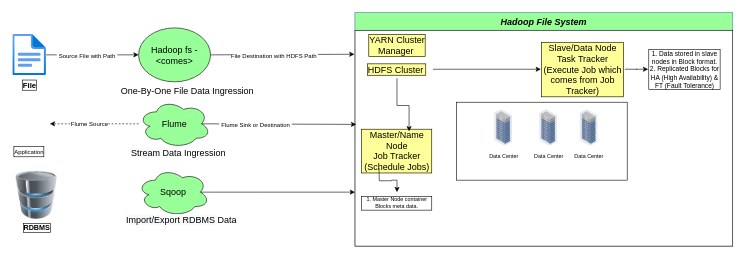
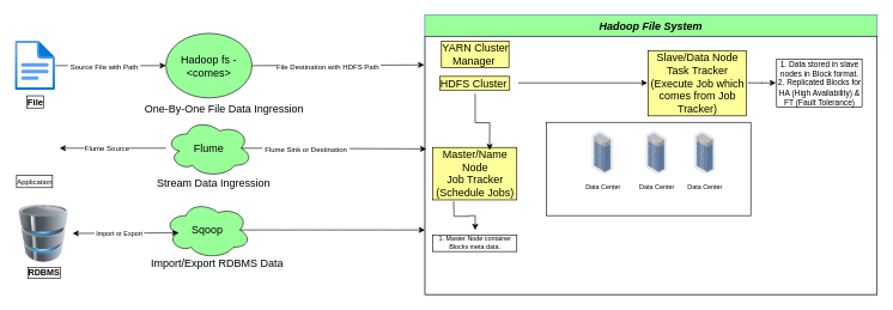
  <mxCell id="0" />
  <mxCell id="1" parent="0" />
  <mxCell id="2" value="" style="group;labelBackgroundColor=none;fillColor=#dae8fc;strokeColor=#6c8ebf;" vertex="1" connectable="0" parent="1"><mxGeometry x="591" y="20" width="630" height="390" as="geometry" /></mxCell>
  <mxCell id="3" value="&lt;span style=&quot;font-style: italic; font-weight: 700;&quot;&gt;Hadoop File System&lt;/span&gt;" style="rounded=0;whiteSpace=wrap;html=1;labelBackgroundColor=none;labelBorderColor=none;fontSize=15;fillColor=#99ff99;strokeColor=#6c8ebf;fontColor=#000000;" vertex="1" parent="2"><mxGeometry width="630" height="30" as="geometry" /></mxCell>
  <mxCell id="4" value="" style="rounded=0;whiteSpace=wrap;html=1;" vertex="1" parent="2"><mxGeometry y="30" width="630" height="360" as="geometry" /></mxCell>
  <mxCell id="5" value="Slave/Data Node&lt;br&gt;Task Tracker&lt;br&gt;(Execute Job which comes from Job Tracker)" style="text;html=1;strokeColor=none;fillColor=none;align=center;verticalAlign=middle;whiteSpace=wrap;rounded=0;fontSize=15;fontColor=#000000;labelBackgroundColor=#FFFF99;labelBorderColor=default;spacing=2;" vertex="1" parent="2"><mxGeometry x="310" y="50" width="140" height="90" as="geometry" /></mxCell>
  <mxCell id="6" value="" style="group" vertex="1" connectable="0" parent="2"><mxGeometry x="169" y="150" width="285" height="130" as="geometry" /></mxCell>
  <mxCell id="7" value="" style="rounded=0;whiteSpace=wrap;html=1;fontSize=9;fontColor=#000000;" vertex="1" parent="6"><mxGeometry width="285" height="130" as="geometry" /></mxCell>
  <mxCell id="8" value="&lt;span style=&quot;color: rgb(0, 0, 0); font-size: 9px;&quot;&gt;Data Center&lt;/span&gt;" style="points=[];aspect=fixed;html=1;align=center;shadow=0;dashed=0;image;image=img/lib/allied_telesis/storage/Datacenter_Server_Rack_ToR.svg;fontSize=15;fontColor=#7EA6E0;" vertex="1" parent="6"><mxGeometry x="206.25" y="12.381" width="29.775" height="60.357" as="geometry" /></mxCell>
  <mxCell id="9" value="&lt;span style=&quot;color: rgb(0, 0, 0); font-size: 9px;&quot;&gt;Data Center&lt;/span&gt;" style="points=[];aspect=fixed;html=1;align=center;shadow=0;dashed=0;image;image=img/lib/allied_telesis/storage/Datacenter_Server_Rack_ToR.svg;fontSize=15;fontColor=#7EA6E0;" vertex="1" parent="6"><mxGeometry x="138.75" y="12.381" width="29.775" height="60.357" as="geometry" /></mxCell>
  <mxCell id="10" value="&lt;font color=&quot;#000000&quot; style=&quot;font-size: 9px;&quot;&gt;Data Center&lt;/font&gt;" style="points=[];aspect=fixed;html=1;align=center;shadow=0;dashed=0;image;image=img/lib/allied_telesis/storage/Datacenter_Server_Rack_ToR.svg;fontSize=15;fontColor=#7EA6E0;" vertex="1" parent="6"><mxGeometry x="63.75" y="12.381" width="29.775" height="60.357" as="geometry" /></mxCell>
- <mxCell id="11" value="Master/Name Node&lt;br&gt;Job Tracker (Schedule Jobs)" style="text;html=1;strokeColor=none;fillColor=none;align=center;verticalAlign=middle;whiteSpace=wrap;rounded=0;fontSize=15;fontColor=#000000;labelBackgroundColor=#FFFF99;labelBorderColor=default;spacing=2;" vertex="1" parent="2"><mxGeometry x="10" y="201" width="120" height="60" as="geometry" /></mxCell>
+ <mxCell id="11" value="Master/Name Node&lt;br&gt;Job Tracker (Schedule Jobs)" style="text;html=1;strokeColor=none;fillColor=none;align=center;verticalAlign=middle;whiteSpace=wrap;rounded=0;fontSize=15;fontColor=#000000;labelBackgroundColor=#FFFF99;labelBorderColor=default;spacing=2;" vertex="1" parent="2"><mxGeometry x="10" y="191" width="120" height="60" as="geometry" /></mxCell>
  <mxCell id="12" style="edgeStyle=orthogonalEdgeStyle;rounded=0;orthogonalLoop=1;jettySize=auto;html=1;fontSize=15;fontColor=#000000;" edge="1" parent="2" source="14" target="5"><mxGeometry relative="1" as="geometry" /></mxCell>
  <mxCell id="13" style="edgeStyle=orthogonalEdgeStyle;rounded=0;orthogonalLoop=1;jettySize=auto;html=1;fontSize=15;fontColor=#000000;entryX=0.668;entryY=-0.04;entryDx=0;entryDy=0;entryPerimeter=0;" edge="1" parent="2" source="14" target="11"><mxGeometry relative="1" as="geometry"><mxPoint x="69" y="210" as="targetPoint" /></mxGeometry></mxCell>
  <mxCell id="14" value="HDFS Cluster&amp;nbsp;" style="text;html=1;strokeColor=none;fillColor=none;align=center;verticalAlign=middle;whiteSpace=wrap;rounded=0;fontSize=15;fontColor=#000000;labelBackgroundColor=#FFFF99;labelBorderColor=default;spacing=2;" vertex="1" parent="2"><mxGeometry x="10" y="80" width="120" height="30" as="geometry" /></mxCell>
  <mxCell id="15" value="YARN Cluster&lt;br&gt;Manager&amp;nbsp;" style="text;html=1;strokeColor=none;fillColor=none;align=center;verticalAlign=middle;whiteSpace=wrap;rounded=0;fontSize=15;fontColor=#000000;labelBackgroundColor=#FFFF99;labelBorderColor=default;spacing=2;" vertex="1" parent="2"><mxGeometry x="17.5" y="30" width="105" height="50" as="geometry" /></mxCell>
  <mxCell id="16" value="1. Master Node container Blocks meta data." style="text;html=1;strokeColor=none;fillColor=none;align=center;verticalAlign=top;whiteSpace=wrap;rounded=0;fontSize=9;fontColor=#000000;labelBackgroundColor=none;labelBorderColor=default;spacing=2;" vertex="1" parent="2"><mxGeometry x="10" y="300" width="120" height="50" as="geometry" /></mxCell>
  <mxCell id="17" value="" style="edgeStyle=orthogonalEdgeStyle;rounded=0;orthogonalLoop=1;jettySize=auto;html=1;fontSize=11;fontColor=#000000;" edge="1" parent="2" target="16"><mxGeometry relative="1" as="geometry"><mxPoint x="40" y="260" as="sourcePoint" /></mxGeometry></mxCell>
  <mxCell id="18" value="1. Data stored in slave nodes in Block format.&lt;br&gt;2. Replicated Blocks for HA (High Availability) &amp;amp; FT (Fault Tolerance)" style="text;strokeColor=none;fillColor=none;align=center;verticalAlign=top;whiteSpace=wrap;rounded=0;fontSize=11;fontColor=#000000;labelBackgroundColor=none;labelBorderColor=default;spacing=2;html=1;" vertex="1" parent="2"><mxGeometry x="489" y="55" width="122" height="80" as="geometry" /></mxCell>
  <mxCell id="19" value="" style="edgeStyle=orthogonalEdgeStyle;rounded=0;orthogonalLoop=1;jettySize=auto;html=1;fontSize=15;fontColor=#000000;" edge="1" parent="2" source="5" target="18"><mxGeometry relative="1" as="geometry" /></mxCell>
  <mxCell id="20" value="" style="curved=1;endArrow=classic;html=1;rounded=0;fontSize=15;fontColor=#000000;exitX=1;exitY=0.5;exitDx=0;exitDy=0;" edge="1" parent="1" source="23"><mxGeometry width="50" height="50" relative="1" as="geometry"><mxPoint x="300" y="-15" as="sourcePoint" /><mxPoint x="590" y="90" as="targetPoint" /></mxGeometry></mxCell>
  <mxCell id="21" value="One-By-One File Data Ingression" style="edgeLabel;html=1;align=center;verticalAlign=middle;resizable=0;points=[];fontSize=15;fontColor=#000000;" vertex="1" connectable="0" parent="20"><mxGeometry x="-0.254" relative="1" as="geometry"><mxPoint x="-129" y="59" as="offset" /></mxGeometry></mxCell>
  <mxCell id="22" value="File Destination with HDFS&amp;nbsp;Path&amp;nbsp;" style="edgeLabel;html=1;align=center;verticalAlign=middle;resizable=0;points=[];fontSize=10;fontColor=#000000;" vertex="1" connectable="0" parent="20"><mxGeometry x="-0.322" y="-1" relative="1" as="geometry"><mxPoint x="25" as="offset" /></mxGeometry></mxCell>
  <mxCell id="23" value="Hadoop fs -&amp;lt;comes&amp;gt;" style="ellipse;whiteSpace=wrap;html=1;labelBackgroundColor=none;labelBorderColor=none;fontSize=15;fontColor=#000000;fillColor=#99FF99;gradientColor=none;" vertex="1" parent="1"><mxGeometry x="230" y="46" width="120" height="90" as="geometry" /></mxCell>
- <mxCell id="24" style="edgeStyle=orthogonalEdgeStyle;rounded=0;orthogonalLoop=1;jettySize=auto;html=1;entryX=1;entryY=0.5;entryDx=0;entryDy=0;fontSize=13;fontColor=#000000;dashed=1;" edge="1" parent="1" source="26" target="39"><mxGeometry relative="1" as="geometry" /></mxCell>
+ <mxCell id="24" style="edgeStyle=orthogonalEdgeStyle;rounded=0;orthogonalLoop=1;jettySize=auto;html=1;entryX=1;entryY=0.5;entryDx=0;entryDy=0;fontSize=13;fontColor=#000000;" edge="1" parent="1" source="26" target="39"><mxGeometry relative="1" as="geometry" /></mxCell>
  <mxCell id="25" value="&lt;span style=&quot;text-align: left;&quot;&gt;Flume Source&lt;/span&gt;" style="edgeLabel;html=1;align=center;verticalAlign=middle;resizable=0;points=[];fontSize=10;fontColor=#000000;" vertex="1" connectable="0" parent="24"><mxGeometry x="0.157" y="-3" relative="1" as="geometry"><mxPoint x="3" y="2" as="offset" /></mxGeometry></mxCell>
  <mxCell id="26" value="Flume" style="ellipse;shape=cloud;whiteSpace=wrap;html=1;labelBackgroundColor=none;labelBorderColor=none;fontSize=15;fontColor=#000000;fillColor=#99FF99;gradientColor=none;" vertex="1" parent="1"><mxGeometry x="230" y="166" width="120" height="80" as="geometry" /></mxCell>
  <mxCell id="27" value="" style="curved=1;endArrow=classic;html=1;rounded=0;fontSize=15;fontColor=#000000;entryX=0.003;entryY=0.436;entryDx=0;entryDy=0;entryPerimeter=0;exitX=0.875;exitY=0.5;exitDx=0;exitDy=0;exitPerimeter=0;" edge="1" parent="1" source="26" target="4"><mxGeometry width="50" height="50" relative="1" as="geometry"><mxPoint x="340" y="209.5" as="sourcePoint" /><mxPoint x="579.37" y="209.58" as="targetPoint" /></mxGeometry></mxCell>
  <mxCell id="28" value="&lt;span style=&quot;background-color: rgb(248, 249, 250);&quot;&gt;Stream&amp;nbsp;&lt;/span&gt;Data Ingression" style="edgeLabel;html=1;align=center;verticalAlign=middle;resizable=0;points=[];fontSize=15;fontColor=#000000;" vertex="1" connectable="0" parent="27"><mxGeometry x="-0.254" relative="1" as="geometry"><mxPoint x="-135" y="48" as="offset" /></mxGeometry></mxCell>
  <mxCell id="29" value="&amp;nbsp;Flume Sink or Destination&amp;nbsp;" style="edgeLabel;html=1;align=center;verticalAlign=middle;resizable=0;points=[];fontSize=10;fontColor=#000000;" vertex="1" connectable="0" parent="27"><mxGeometry x="-0.299" relative="1" as="geometry"><mxPoint as="offset" /></mxGeometry></mxCell>
  <mxCell id="30" value="Sqoop" style="ellipse;shape=cloud;whiteSpace=wrap;html=1;labelBackgroundColor=none;labelBorderColor=none;fontSize=15;fontColor=#000000;fillColor=#99FF99;gradientColor=none;" vertex="1" parent="1"><mxGeometry x="228.11" y="280" width="120" height="80" as="geometry" /></mxCell>
  <mxCell id="31" value="" style="curved=1;endArrow=classic;html=1;rounded=0;fontSize=15;fontColor=#000000;exitX=0.875;exitY=0.5;exitDx=0;exitDy=0;exitPerimeter=0;entryX=0;entryY=0.75;entryDx=0;entryDy=0;" edge="1" parent="1" source="30" target="4"><mxGeometry width="50" height="50" relative="1" as="geometry"><mxPoint x="338.11" y="323.5" as="sourcePoint" /><mxPoint x="600" y="321" as="targetPoint" /></mxGeometry></mxCell>
  <mxCell id="32" value="&lt;span style=&quot;background-color: rgb(248, 249, 250);&quot;&gt;Import/Export RDBMS&amp;nbsp;&lt;/span&gt;Data" style="edgeLabel;html=1;align=center;verticalAlign=middle;resizable=0;points=[];fontSize=15;fontColor=#000000;" vertex="1" connectable="0" parent="31"><mxGeometry x="-0.254" relative="1" as="geometry"><mxPoint x="-129" y="45" as="offset" /></mxGeometry></mxCell>
  <mxCell id="33" value="&lt;font style=&quot;font-size: 12px;&quot;&gt;&lt;b&gt;RDBMS&lt;/b&gt;&lt;/font&gt;" style="image;html=1;image=img/lib/clip_art/computers/Database_128x128.png;labelBackgroundColor=none;labelBorderColor=default;fontSize=9;fontColor=#000000;fillColor=#99FF99;gradientColor=none;align=center;" vertex="1" parent="1"><mxGeometry x="20" y="285" width="80" height="80" as="geometry" /></mxCell>
+ <mxCell id="34" value="" style="endArrow=classic;startArrow=classic;html=1;rounded=0;fontSize=9;fontColor=#000000;entryX=0.16;entryY=0.55;entryDx=0;entryDy=0;entryPerimeter=0;" edge="1" parent="1" source="33" target="30"><mxGeometry width="50" height="50" relative="1" as="geometry"><mxPoint x="280" y="180" as="sourcePoint" /><mxPoint x="330" y="130" as="targetPoint" /></mxGeometry></mxCell>
+ <mxCell id="35" value="&amp;nbsp;Import or Export&amp;nbsp;" style="edgeLabel;html=1;align=center;verticalAlign=middle;resizable=0;points=[];fontSize=9;fontColor=#000000;" vertex="1" connectable="0" parent="34"><mxGeometry x="-0.234" y="-1" relative="1" as="geometry"><mxPoint x="8" as="offset" /></mxGeometry></mxCell>
  <mxCell id="36" style="edgeStyle=orthogonalEdgeStyle;rounded=0;orthogonalLoop=1;jettySize=auto;html=1;entryX=0;entryY=0.5;entryDx=0;entryDy=0;fontSize=13;fontColor=#000000;" edge="1" parent="1" source="38" target="23"><mxGeometry relative="1" as="geometry" /></mxCell>
  <mxCell id="37" value="&amp;nbsp;Source File with Path&amp;nbsp;" style="edgeLabel;html=1;align=center;verticalAlign=middle;resizable=0;points=[];fontSize=10;fontColor=#000000;" vertex="1" connectable="0" parent="36"><mxGeometry x="-0.268" y="-1" relative="1" as="geometry"><mxPoint x="11" as="offset" /></mxGeometry></mxCell>
  <mxCell id="38" value="&lt;font style=&quot;font-size: 13px;&quot;&gt;&lt;b&gt;File&lt;/b&gt;&lt;/font&gt;" style="aspect=fixed;html=1;points=[];align=center;image;fontSize=12;image=img/lib/azure2/general/File.svg;labelBackgroundColor=none;labelBorderColor=default;fontColor=#000000;fillColor=#99FF99;gradientColor=none;" vertex="1" parent="1"><mxGeometry x="20" y="56.5" width="56.0" height="69" as="geometry" /></mxCell>
  <mxCell id="39" value="&lt;font style=&quot;font-size: 10px;&quot;&gt;Application&lt;br&gt;&lt;/font&gt;" style="shape=image;html=1;verticalAlign=top;verticalLabelPosition=bottom;labelBackgroundColor=#ffffff;imageAspect=0;aspect=fixed;image=https://cdn2.iconfinder.com/data/icons/boxicons-logos/24/bxl-spring-boot-128.png;labelBorderColor=default;fontSize=13;fontColor=#000000;fillColor=#99FF99;gradientColor=none;align=left;" vertex="1" parent="1"><mxGeometry x="20" y="175" width="62" height="62" as="geometry" /></mxCell>
